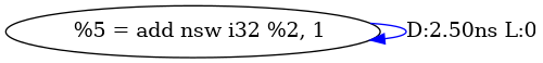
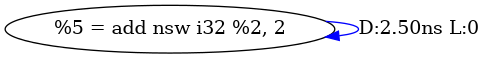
  digraph {
-   n1 [label="  %5 = add nsw i32 %2, 1"]
+   n1 [label="%5 = add nsw i32 %2, 2"]
    n1 -> n1 [color=blue label="D:2.50ns L:0"]
  }
